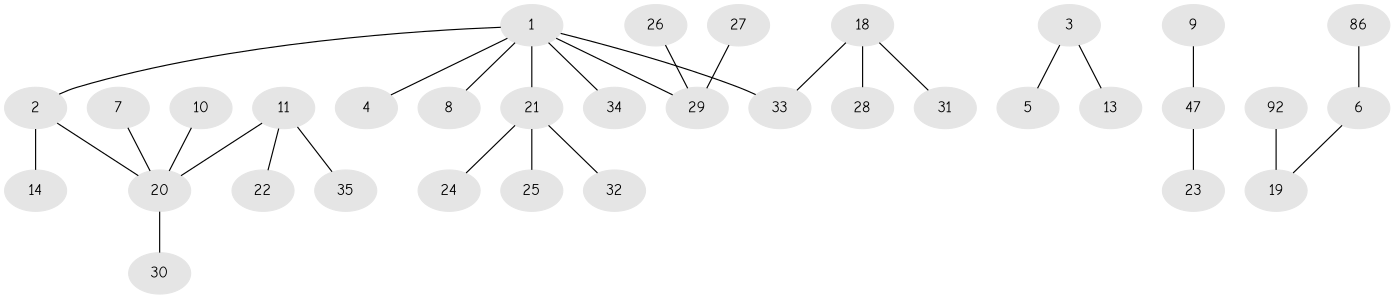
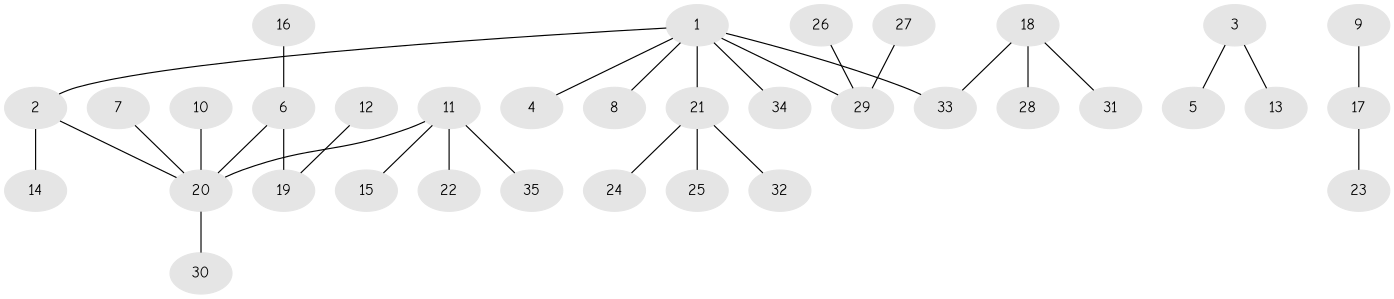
  graph {
    fontname="Comic Neue"
    node [color=gray90 fontname="Comic Neue" style=filled]
    edge [fontname="Comic Neue" weight=1.0]
    1
    2
    4
    8
    21
    29
    33
    34
    14
    20
    3
    5
    13
    24
    25
    32
    30
    9
-   17 [label=47]
+   17
    6
    19
    7
    23
    10
    11
+   15
    22
    35
-   12 [label=92]
-   16 [label=86]
+   12
+   16
    18
    28
    31
    26
    27
    1 -- 2
    1 -- 4
    1 -- 8
    1 -- 21
    1 -- 29
    1 -- 33
    1 -- 34
    2 -- 14
    2 -- 20
    21 -- 24
    21 -- 25
    21 -- 32
    20 -- 30
    3 -- 5
    3 -- 13
    9 -- 17
    17 -- 23
+   6 -- 20
    6 -- 19
    7 -- 20
    10 -- 20
    11 -- 20
+   11 -- 15
    11 -- 22
    11 -- 35
    12 -- 19
    16 -- 6
    18 -- 33
    18 -- 28
    18 -- 31
    26 -- 29
    27 -- 29
  }
